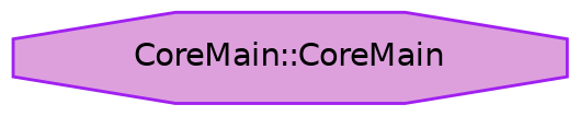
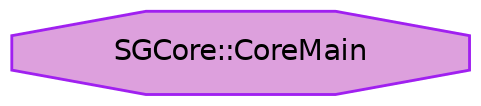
  digraph {
    rankdir=LR
-   n1 [color=purple fillcolor=plum fontname=Helvetica fontsize=10 height=0.2 label="CoreMain::CoreMain" shape=octagon style=filled width=0.4]
+   n1 [color=purple fillcolor=plum fontname=Helvetica fontsize=10 height=0.2 label="SGCore::CoreMain" shape=octagon style=filled width=0.4]
  }
